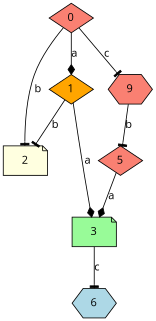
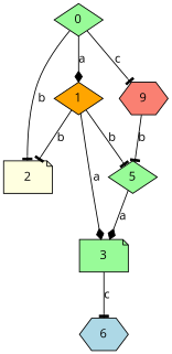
  strict digraph {
    fontname="Open Sans"
    node [fillcolor=palegreen fontname="Open Sans" shape=diamond style=filled]
    edge [arrowhead=tee fontname="Open Sans"]
    1 [fillcolor=orange]
    3 [shape=note]
    n3 [fillcolor=lightyellow label=2 shape=note]
-   5 [fillcolor=salmon]
+   5
    n5 [fillcolor=lightblue label=6 shape=hexagon]
-   0 [fillcolor=salmon]
+   0
    n7 [fillcolor=salmon label=9 shape=hexagon]
    1 -> 3 [arrowhead=diamond label=a]
    1 -> n3 [label=b]
+   1 -> 5 [label=b]
    3 -> n5 [label=c]
    5 -> 3 [arrowhead=diamond label=a]
    0 -> 1 [arrowhead=diamond label=a]
    0 -> n3 [label=b]
    0 -> n7 [label=c]
    n7 -> 5 [label=b]
  }
